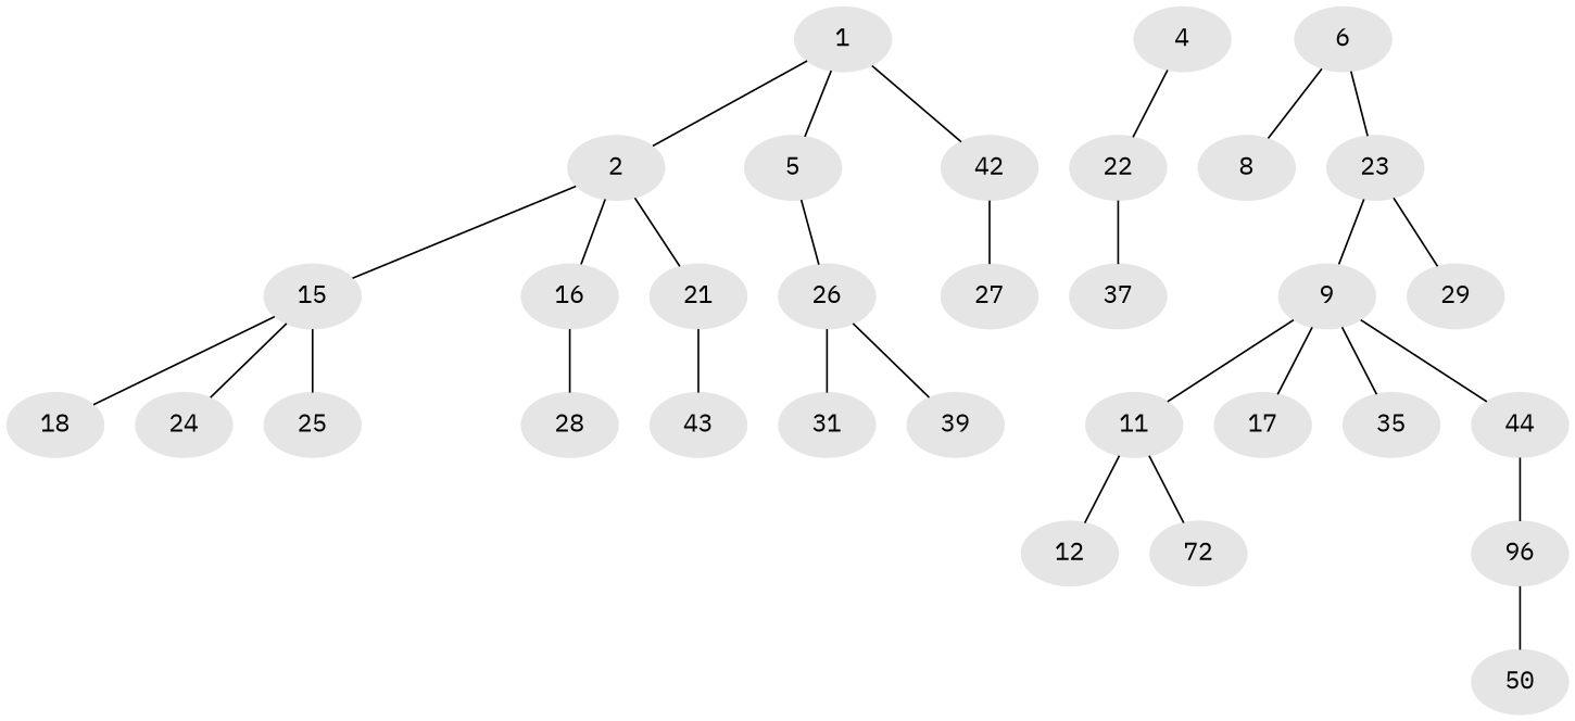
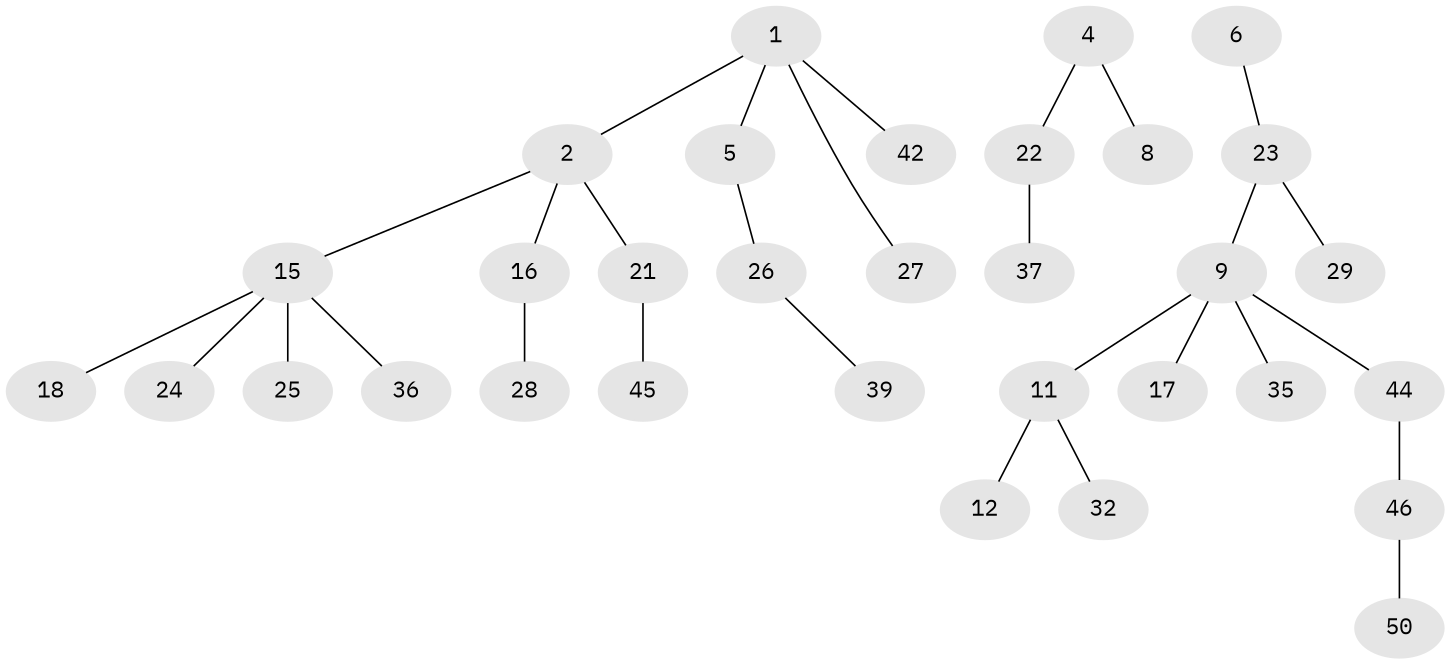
  graph {
    fontname="IBM Plex Mono"
    node [color=gray90 fontname="IBM Plex Mono" style=filled]
    edge [fontname="IBM Plex Mono"]
    1 [super="+3"]
    2 [super="+14"]
    5 [super="+10"]
    27
    42
    15 [super="+19"]
    16 [super="+20"]
    21 [super="+34"]
    26 [super="+33"]
    4 [super="+7"]
    8
    22 [super="+38"]
    18
    24
    25
+   36
    28
-   45 [label=43]
+   45
    37 [super="+41"]
    23 [super="+30"]
    6
-   31
    39
    9 [super="+40"]
    11
    17 [super="+43"]
    35
    44 [super="+47"]
    29
    12 [super="+13"]
-   32 [super="+48" label=72]
-   46 [super="+49" label=96]
+   32 [super="+48"]
+   46 [super="+49"]
    50
    1 -- 2
    1 -- 5
-   42 -- 27
+   1 -- 27
    1 -- 42
    2 -- 15
    2 -- 16
    2 -- 21
    5 -- 26
    15 -- 18
    15 -- 24
    15 -- 25
+   15 -- 36
    16 -- 28
    21 -- 45
-   26 -- 31
    26 -- 39
-   6 -- 8
+   4 -- 8
    4 -- 22
    22 -- 37
    23 -- 9
    23 -- 29
    6 -- 23
    9 -- 11
    9 -- 17
    9 -- 35
    9 -- 44
    11 -- 12
    11 -- 32
    44 -- 46
    46 -- 50
  }
